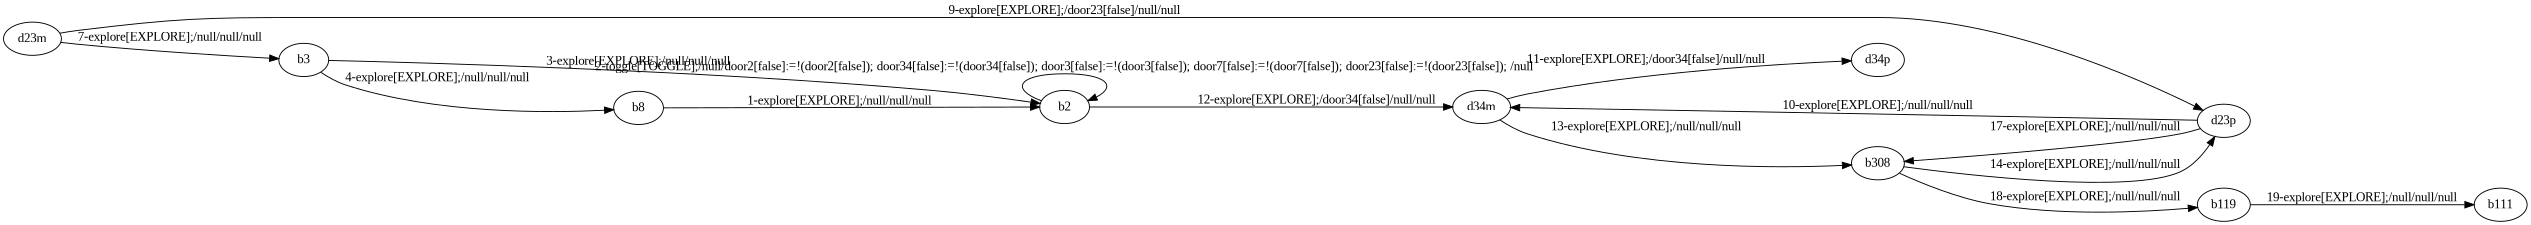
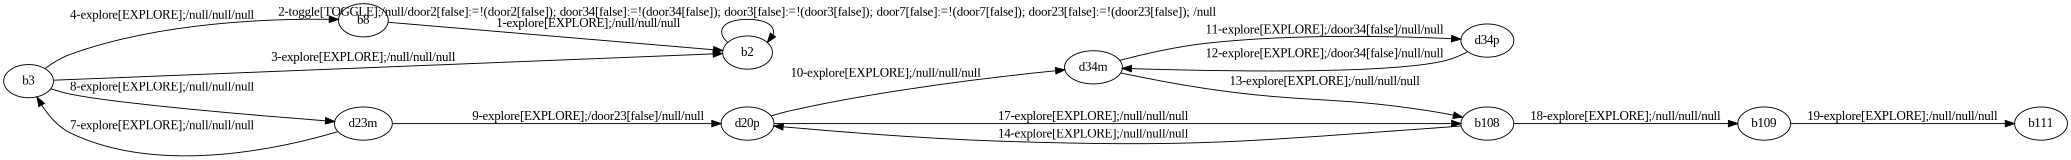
  digraph {
    fontname="Liberation Serif"
    rankdir=LR
    node [fontname="Liberation Serif"]
    edge [fontname="Liberation Serif"]
    n1 [label=b8]
    b2
    b3
    d23m
-   d23p
+   d23p [label=d20p]
    d34m
-   b108 [label=b308]
+   b108
    d34p
-   b109 [label=b119]
+   b109
    b111
    n1 -> b2 [label="1-explore[EXPLORE];/null/null/null"]
    b2 -> b2 [label="2-toggle[TOGGLE];/null/door2[false]:=!(door2[false]); door34[false]:=!(door34[false]); door3[false]:=!(door3[false]); door7[false]:=!(door7[false]); door23[false]:=!(door23[false]); /null"]
    b3 -> n1 [label="4-explore[EXPLORE];/null/null/null"]
    b3 -> b2 [label="3-explore[EXPLORE];/null/null/null"]
+   b3 -> d23m [label="8-explore[EXPLORE];/null/null/null"]
    d23m -> b3 [label="7-explore[EXPLORE];/null/null/null"]
    d23m -> d23p [label="9-explore[EXPLORE];/door23[false]/null/null"]
    d23p -> d34m [label="10-explore[EXPLORE];/null/null/null"]
    d23p -> b108 [label="17-explore[EXPLORE];/null/null/null"]
    d34m -> b108 [label="13-explore[EXPLORE];/null/null/null"]
    d34m -> d34p [label="11-explore[EXPLORE];/door34[false]/null/null"]
    b108 -> d23p [label="14-explore[EXPLORE];/null/null/null"]
    b108 -> b109 [label="18-explore[EXPLORE];/null/null/null"]
-   b2 -> d34m [label="12-explore[EXPLORE];/door34[false]/null/null"]
+   d34p -> d34m [label="12-explore[EXPLORE];/door34[false]/null/null"]
    b109 -> b111 [label="19-explore[EXPLORE];/null/null/null"]
  }
